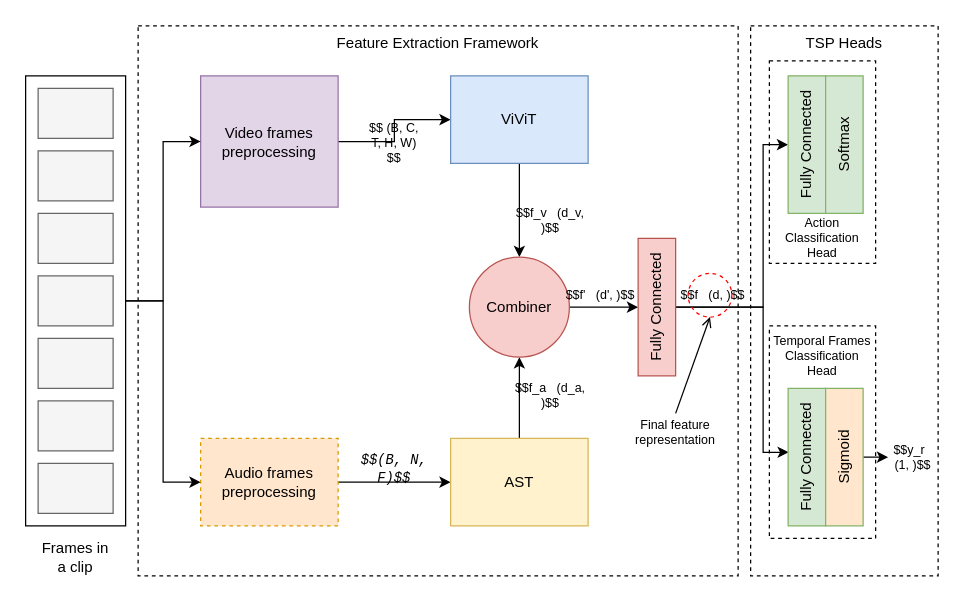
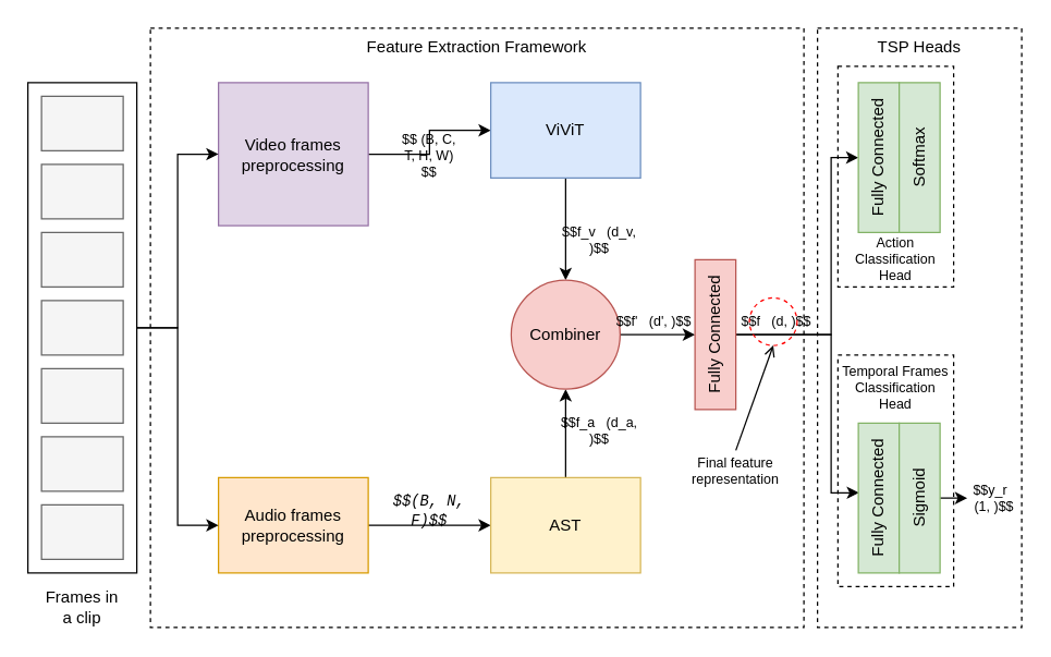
  <mxCell id="0" />
  <mxCell id="1" parent="0" />
  <mxCell id="2" value="TSP Heads" style="rounded=0;whiteSpace=wrap;html=1;glass=0;dashed=1;sketch=0;fillColor=default;gradientColor=none;verticalAlign=top;" vertex="1" parent="1"><mxGeometry x="600" y="20" width="150" height="440" as="geometry" /></mxCell>
  <mxCell id="3" value="Temporal Frames Classification Head" style="rounded=0;whiteSpace=wrap;html=1;glass=0;dashed=1;sketch=0;fontFamily=Helvetica;fontSize=10;fillColor=default;gradientColor=none;verticalAlign=top;" vertex="1" parent="1"><mxGeometry x="615" y="260" width="85" height="170" as="geometry" /></mxCell>
  <mxCell id="4" value="Action Classification Head" style="rounded=0;whiteSpace=wrap;html=1;glass=0;dashed=1;sketch=0;fontFamily=Helvetica;fontSize=10;fillColor=default;gradientColor=none;verticalAlign=bottom;" vertex="1" parent="1"><mxGeometry x="615" y="48" width="85" height="162" as="geometry" /></mxCell>
  <mxCell id="5" value="Feature Extraction Framework" style="rounded=0;whiteSpace=wrap;html=1;sketch=0;fillColor=default;gradientColor=none;glass=0;dashed=1;verticalAlign=top;" vertex="1" parent="1"><mxGeometry x="110" y="20" width="480" height="440" as="geometry" /></mxCell>
  <mxCell id="6" style="edgeStyle=orthogonalEdgeStyle;rounded=0;orthogonalLoop=1;jettySize=auto;html=1;exitX=1;exitY=0.5;exitDx=0;exitDy=0;entryX=0;entryY=0.5;entryDx=0;entryDy=0;" edge="1" parent="1" source="7" target="11"><mxGeometry relative="1" as="geometry" /></mxCell>
  <mxCell id="7" value="&lt;div&gt;Video frames&lt;/div&gt;&lt;div&gt;preprocessing&lt;br&gt;&lt;/div&gt;" style="rounded=0;whiteSpace=wrap;html=1;fillColor=#e1d5e7;strokeColor=#9673a6;" vertex="1" parent="1"><mxGeometry x="160" y="60" width="110" height="105" as="geometry" /></mxCell>
  <mxCell id="8" style="edgeStyle=orthogonalEdgeStyle;rounded=0;orthogonalLoop=1;jettySize=auto;html=1;exitX=1;exitY=0.5;exitDx=0;exitDy=0;entryX=0;entryY=0.5;entryDx=0;entryDy=0;" edge="1" parent="1" source="9" target="13"><mxGeometry relative="1" as="geometry" /></mxCell>
- <mxCell id="9" value="&lt;div&gt;Audio frames&lt;/div&gt;&lt;div&gt;preprocessing&lt;br&gt;&lt;/div&gt;" style="rounded=0;whiteSpace=wrap;html=1;fillColor=#ffe6cc;strokeColor=#d79b00;dashed=1;" vertex="1" parent="1"><mxGeometry x="160" y="350" width="110" height="70" as="geometry" /></mxCell>
+ <mxCell id="9" value="&lt;div&gt;Audio frames&lt;/div&gt;&lt;div&gt;preprocessing&lt;br&gt;&lt;/div&gt;" style="rounded=0;whiteSpace=wrap;html=1;fillColor=#ffe6cc;strokeColor=#d79b00;" vertex="1" parent="1"><mxGeometry x="160" y="350" width="110" height="70" as="geometry" /></mxCell>
  <mxCell id="10" style="edgeStyle=orthogonalEdgeStyle;rounded=0;orthogonalLoop=1;jettySize=auto;html=1;exitX=0.5;exitY=1;exitDx=0;exitDy=0;entryX=0.5;entryY=0;entryDx=0;entryDy=0;" edge="1" parent="1" source="11" target="15"><mxGeometry relative="1" as="geometry" /></mxCell>
  <mxCell id="11" value="ViViT" style="rounded=0;whiteSpace=wrap;html=1;fillColor=#dae8fc;strokeColor=#6c8ebf;" vertex="1" parent="1"><mxGeometry x="360" y="60" width="110" height="70" as="geometry" /></mxCell>
  <mxCell id="12" style="edgeStyle=orthogonalEdgeStyle;rounded=0;orthogonalLoop=1;jettySize=auto;html=1;exitX=0.5;exitY=0;exitDx=0;exitDy=0;entryX=0.5;entryY=1;entryDx=0;entryDy=0;" edge="1" parent="1" source="13" target="15"><mxGeometry relative="1" as="geometry" /></mxCell>
  <mxCell id="13" value="AST" style="rounded=0;whiteSpace=wrap;html=1;fillColor=#fff2cc;strokeColor=#d6b656;" vertex="1" parent="1"><mxGeometry x="360" y="350" width="110" height="70" as="geometry" /></mxCell>
  <mxCell id="14" style="edgeStyle=orthogonalEdgeStyle;rounded=0;orthogonalLoop=1;jettySize=auto;html=1;exitX=1;exitY=0.5;exitDx=0;exitDy=0;entryX=0;entryY=0.5;entryDx=0;entryDy=0;" edge="1" parent="1" source="15" target="18"><mxGeometry relative="1" as="geometry" /></mxCell>
  <mxCell id="15" value="Combiner" style="ellipse;whiteSpace=wrap;html=1;aspect=fixed;fillColor=#f8cecc;strokeColor=#b85450;" vertex="1" parent="1"><mxGeometry x="375" y="205" width="80" height="80" as="geometry" /></mxCell>
  <mxCell id="16" style="edgeStyle=orthogonalEdgeStyle;rounded=0;orthogonalLoop=1;jettySize=auto;html=1;exitX=1;exitY=0.5;exitDx=0;exitDy=0;entryX=0;entryY=0.5;entryDx=0;entryDy=0;" edge="1" parent="1" source="18" target="19"><mxGeometry relative="1" as="geometry"><Array as="points"><mxPoint x="610" y="245" /><mxPoint x="610" y="115" /></Array></mxGeometry></mxCell>
  <mxCell id="17" style="edgeStyle=orthogonalEdgeStyle;rounded=0;orthogonalLoop=1;jettySize=auto;html=1;exitX=1;exitY=0.5;exitDx=0;exitDy=0;entryX=0.017;entryY=0.465;entryDx=0;entryDy=0;entryPerimeter=0;" edge="1" parent="1" source="18" target="20"><mxGeometry relative="1" as="geometry"><Array as="points"><mxPoint x="610" y="245" /><mxPoint x="610" y="361" /></Array></mxGeometry></mxCell>
  <mxCell id="18" value="Fully Connected" style="rounded=0;whiteSpace=wrap;html=1;horizontal=0;fillColor=#f8cecc;strokeColor=#b85450;" vertex="1" parent="1"><mxGeometry x="510" y="190" width="30" height="110" as="geometry" /></mxCell>
  <mxCell id="19" value="Fully Connected" style="rounded=0;whiteSpace=wrap;html=1;horizontal=0;fillColor=#d5e8d4;strokeColor=#82b366;" vertex="1" parent="1"><mxGeometry x="630" y="60" width="30" height="110" as="geometry" /></mxCell>
  <mxCell id="20" value="Fully Connected" style="rounded=0;whiteSpace=wrap;html=1;horizontal=0;fillColor=#d5e8d4;strokeColor=#82b366;" vertex="1" parent="1"><mxGeometry x="630" y="310" width="30" height="110" as="geometry" /></mxCell>
  <mxCell id="21" value="Softmax" style="rounded=0;whiteSpace=wrap;html=1;horizontal=0;fillColor=#d5e8d4;strokeColor=#82b366;" vertex="1" parent="1"><mxGeometry x="660" y="60" width="30" height="110" as="geometry" /></mxCell>
  <mxCell id="22" style="edgeStyle=orthogonalEdgeStyle;rounded=0;orthogonalLoop=1;jettySize=auto;html=1;exitX=1;exitY=0.5;exitDx=0;exitDy=0;entryX=0;entryY=0.5;entryDx=0;entryDy=0;fontFamily=Helvetica;fontSize=10;" edge="1" parent="1" source="23" target="42"><mxGeometry relative="1" as="geometry" /></mxCell>
- <mxCell id="23" value="Sigmoid" style="rounded=0;whiteSpace=wrap;html=1;horizontal=0;fillColor=#ffe6cc;strokeColor=#82b366;" vertex="1" parent="1"><mxGeometry x="660" y="310" width="30" height="110" as="geometry" /></mxCell>
+ <mxCell id="23" value="Sigmoid" style="rounded=0;whiteSpace=wrap;html=1;horizontal=0;fillColor=#d5e8d4;strokeColor=#82b366;" vertex="1" parent="1"><mxGeometry x="660" y="310" width="30" height="110" as="geometry" /></mxCell>
  <mxCell id="24" value="" style="group" vertex="1" connectable="0" parent="1"><mxGeometry x="20" y="60" width="80" height="360" as="geometry" /></mxCell>
  <mxCell id="25" value="" style="rounded=0;whiteSpace=wrap;html=1;" vertex="1" parent="24"><mxGeometry width="80" height="360" as="geometry" /></mxCell>
  <mxCell id="26" value="" style="rounded=0;whiteSpace=wrap;html=1;fillColor=#f5f5f5;fontColor=#333333;strokeColor=#666666;gradientColor=none;" vertex="1" parent="24"><mxGeometry x="10" y="10" width="60" height="40" as="geometry" /></mxCell>
  <mxCell id="27" value="" style="rounded=0;whiteSpace=wrap;html=1;fillColor=#f5f5f5;fontColor=#333333;strokeColor=#666666;gradientColor=none;" vertex="1" parent="24"><mxGeometry x="10" y="60" width="60" height="40" as="geometry" /></mxCell>
  <mxCell id="28" value="" style="rounded=0;whiteSpace=wrap;html=1;fillColor=#f5f5f5;fontColor=#333333;strokeColor=#666666;gradientColor=none;" vertex="1" parent="24"><mxGeometry x="10" y="110" width="60" height="40" as="geometry" /></mxCell>
  <mxCell id="29" value="" style="rounded=0;whiteSpace=wrap;html=1;fillColor=#f5f5f5;fontColor=#333333;strokeColor=#666666;gradientColor=none;" vertex="1" parent="24"><mxGeometry x="10" y="160" width="60" height="40" as="geometry" /></mxCell>
  <mxCell id="30" value="" style="rounded=0;whiteSpace=wrap;html=1;fillColor=#f5f5f5;fontColor=#333333;strokeColor=#666666;gradientColor=none;" vertex="1" parent="24"><mxGeometry x="10" y="210" width="60" height="40" as="geometry" /></mxCell>
  <mxCell id="31" value="" style="rounded=0;whiteSpace=wrap;html=1;fillColor=#f5f5f5;fontColor=#333333;strokeColor=#666666;gradientColor=none;" vertex="1" parent="24"><mxGeometry x="10" y="260" width="60" height="40" as="geometry" /></mxCell>
  <mxCell id="32" value="" style="rounded=0;whiteSpace=wrap;html=1;fillColor=#f5f5f5;fontColor=#333333;strokeColor=#666666;gradientColor=none;" vertex="1" parent="24"><mxGeometry x="10" y="310" width="60" height="40" as="geometry" /></mxCell>
  <mxCell id="33" style="edgeStyle=orthogonalEdgeStyle;rounded=0;orthogonalLoop=1;jettySize=auto;html=1;exitX=1;exitY=0.5;exitDx=0;exitDy=0;entryX=0;entryY=0.5;entryDx=0;entryDy=0;" edge="1" parent="1" source="25" target="7"><mxGeometry relative="1" as="geometry" /></mxCell>
  <mxCell id="34" style="edgeStyle=orthogonalEdgeStyle;rounded=0;orthogonalLoop=1;jettySize=auto;html=1;exitX=1;exitY=0.5;exitDx=0;exitDy=0;entryX=0;entryY=0.5;entryDx=0;entryDy=0;" edge="1" parent="1" source="25" target="9"><mxGeometry relative="1" as="geometry" /></mxCell>
  <mxCell id="35" value="Frames in a clip" style="text;html=1;strokeColor=none;fillColor=none;align=center;verticalAlign=middle;whiteSpace=wrap;rounded=0;glass=0;dashed=1;sketch=0;" vertex="1" parent="1"><mxGeometry x="30" y="430" width="60" height="30" as="geometry" /></mxCell>
  <mxCell id="36" value="$$ (B, C, T, H, W) $$" style="text;html=1;strokeColor=none;fillColor=none;align=center;verticalAlign=middle;whiteSpace=wrap;rounded=0;glass=0;dashed=1;sketch=0;fontFamily=Helvetica;fontSize=10;spacing=2;fontStyle=0" vertex="1" parent="1"><mxGeometry x="290" y="108" width="50" height="10" as="geometry" /></mxCell>
  <mxCell id="37" value="$$(B, N, F)$$" style="text;html=1;strokeColor=none;fillColor=none;align=center;verticalAlign=middle;whiteSpace=wrap;rounded=0;glass=0;dashed=1;sketch=0;fontFamily=Courier New;fontSize=11;spacing=2;fontStyle=2" vertex="1" parent="1"><mxGeometry x="275" y="360" width="80" height="30" as="geometry" /></mxCell>
  <mxCell id="38" value="$$f_v &amp;nbsp; (d_v, )$$" style="text;html=1;strokeColor=none;fillColor=none;align=center;verticalAlign=middle;whiteSpace=wrap;rounded=0;glass=0;dashed=1;sketch=0;fontFamily=Helvetica;fontSize=10;" vertex="1" parent="1"><mxGeometry x="410" y="160" width="60" height="30" as="geometry" /></mxCell>
  <mxCell id="39" value="$$f_a &amp;nbsp; (d_a, )$$" style="text;html=1;strokeColor=none;fillColor=none;align=center;verticalAlign=middle;whiteSpace=wrap;rounded=0;glass=0;dashed=1;sketch=0;fontFamily=Helvetica;fontSize=10;" vertex="1" parent="1"><mxGeometry x="410" y="300" width="60" height="30" as="geometry" /></mxCell>
  <mxCell id="40" value="$$f &amp;nbsp; (d, )$$" style="text;html=1;strokeColor=none;fillColor=none;align=center;verticalAlign=middle;whiteSpace=wrap;rounded=0;glass=0;dashed=1;sketch=0;fontFamily=Helvetica;fontSize=10;" vertex="1" parent="1"><mxGeometry x="540" y="220" width="60" height="30" as="geometry" /></mxCell>
  <mxCell id="41" value="$$f' &amp;nbsp; (d', )$$" style="text;html=1;strokeColor=none;fillColor=none;align=center;verticalAlign=middle;whiteSpace=wrap;rounded=0;glass=0;dashed=1;sketch=0;fontFamily=Helvetica;fontSize=10;" vertex="1" parent="1"><mxGeometry x="450" y="220" width="60" height="30" as="geometry" /></mxCell>
  <mxCell id="42" value="$$y_r &amp;nbsp; (1, )$$" style="text;html=1;strokeColor=none;fillColor=none;align=center;verticalAlign=middle;whiteSpace=wrap;rounded=0;glass=0;dashed=1;sketch=0;fontFamily=Helvetica;fontSize=10;" vertex="1" parent="1"><mxGeometry x="710" y="350" width="40" height="30" as="geometry" /></mxCell>
  <mxCell id="43" value="" style="ellipse;whiteSpace=wrap;html=1;aspect=fixed;glass=0;dashed=1;sketch=0;fontFamily=Helvetica;fontSize=10;fillColor=none;fontColor=#ffffff;strokeColor=#FF0000;" vertex="1" parent="1"><mxGeometry x="550" y="218" width="35" height="35" as="geometry" /></mxCell>
  <mxCell id="44" style="rounded=0;orthogonalLoop=1;jettySize=auto;html=1;exitX=0.5;exitY=0;exitDx=0;exitDy=0;entryX=0.5;entryY=1;entryDx=0;entryDy=0;fontFamily=Helvetica;fontSize=10;endArrow=open;endFill=0;" edge="1" parent="1" source="45" target="43"><mxGeometry relative="1" as="geometry" /></mxCell>
  <mxCell id="45" value="Final feature representation" style="text;html=1;strokeColor=none;fillColor=none;align=center;verticalAlign=middle;whiteSpace=wrap;rounded=0;glass=0;dashed=1;sketch=0;fontFamily=Helvetica;fontSize=10;" vertex="1" parent="1"><mxGeometry x="510" y="330" width="60" height="30" as="geometry" /></mxCell>
